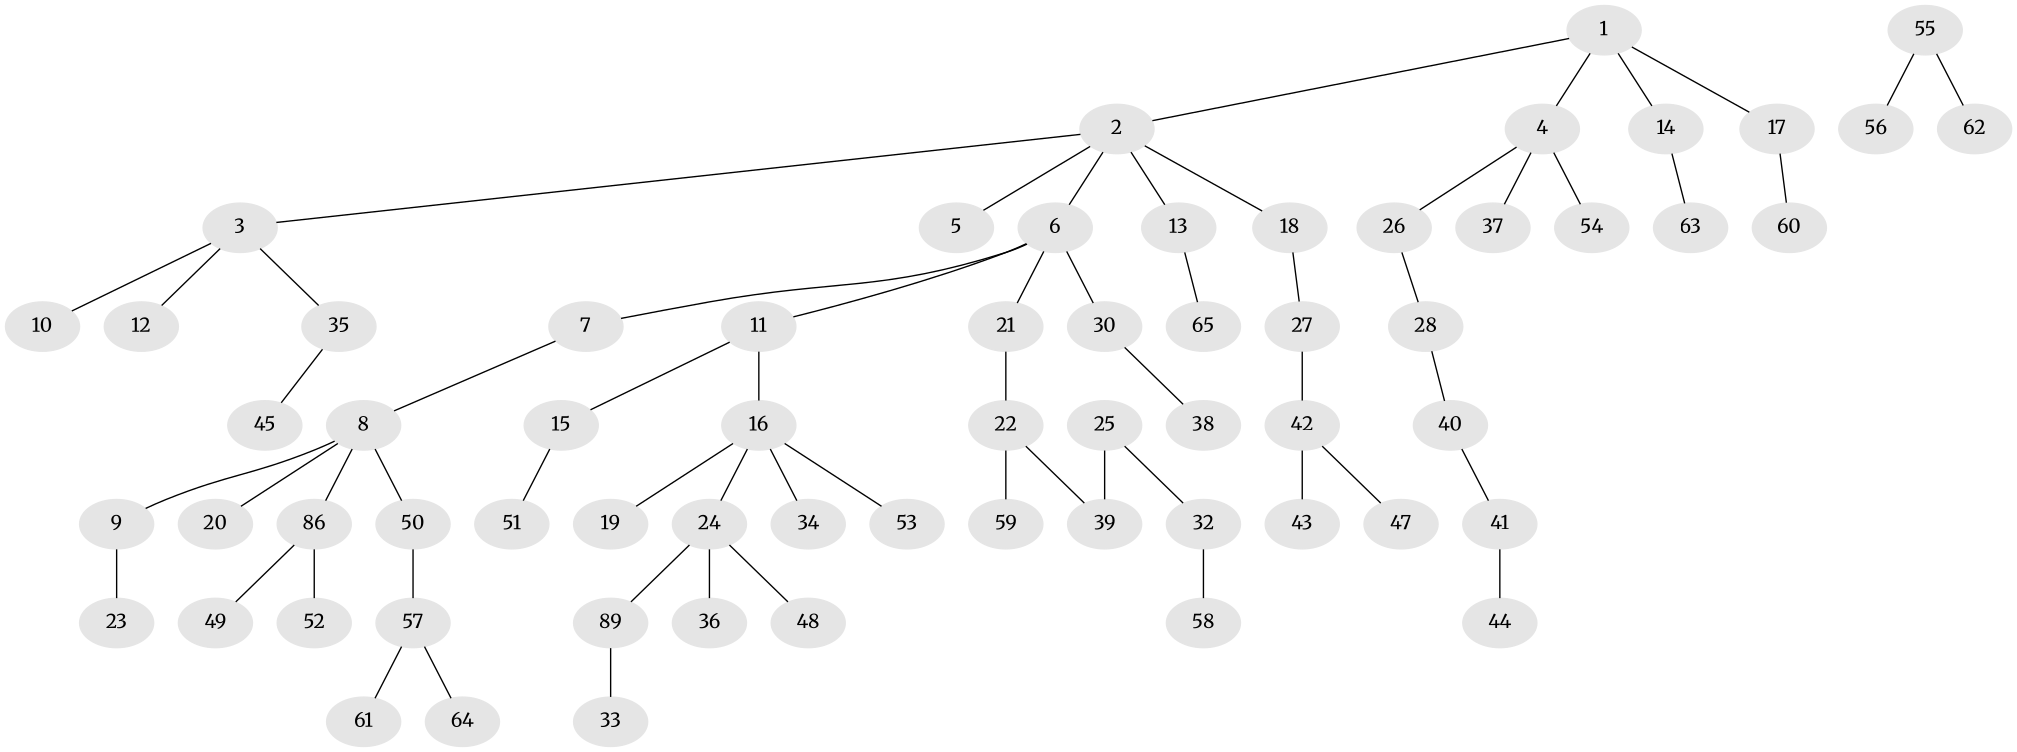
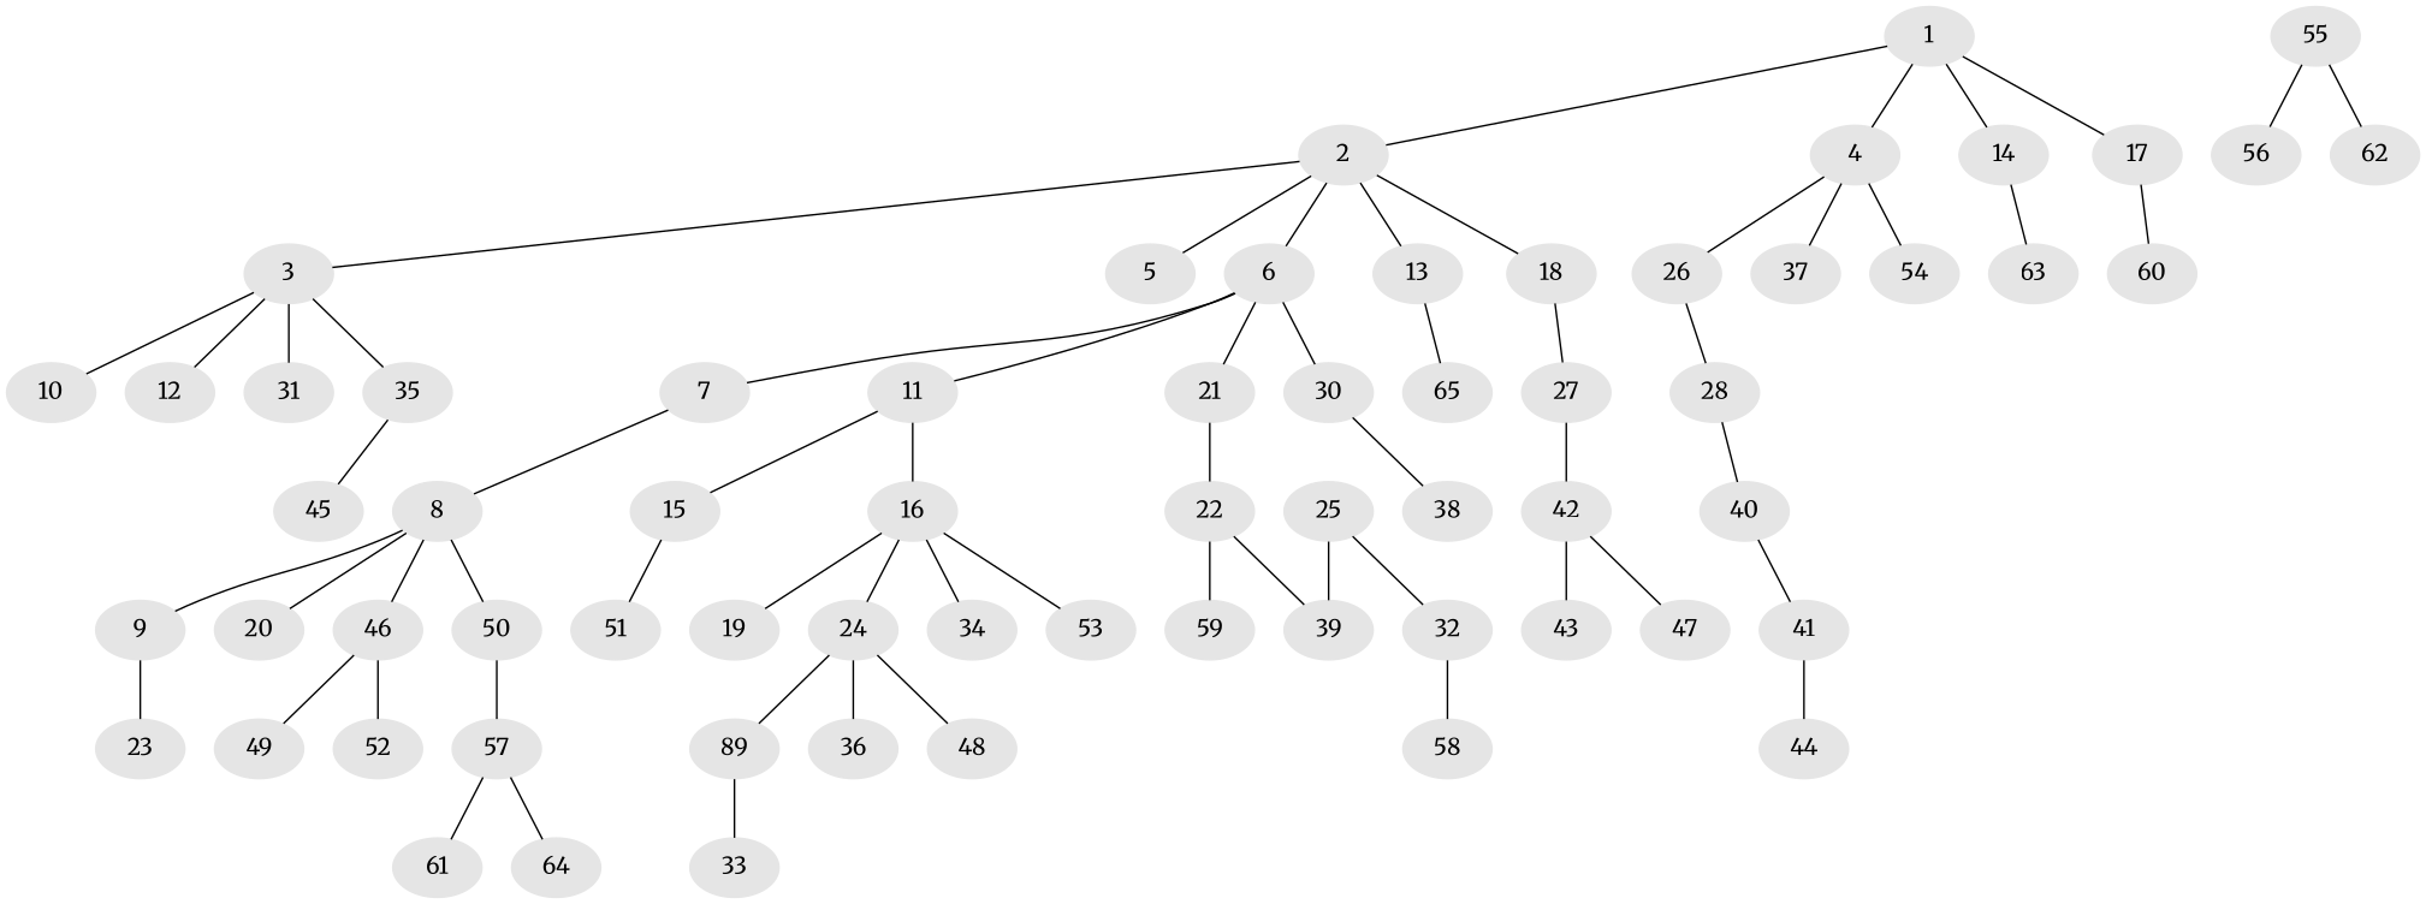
  graph {
    fontname=Merriweather
    node [color=gray90 fontname=Merriweather style=filled]
    edge [fontname=Merriweather weight=1.0]
    1
    2
    4
    14
    17
    3
    5
    6
    13
    18
    26
    37
    54
    63
    60
    10
    12
+   31
    35
    7
    11
    21
    30
    65
    27
    45
    28
    8
    15
    16
    22
    38
    9
    20
-   46 [label=86]
+   46
    50
    23
    49
    52
    57
    51
    19
    24
    34
    53
    n46 [label=89]
    36
    48
    42
    59
    39
    25
    32
    33
    58
    40
    55
    56
    62
    43
    47
    41
    44
    61
    64
    1 -- 2
    1 -- 4
    1 -- 14
    1 -- 17
    2 -- 3
    2 -- 5
    2 -- 6
    2 -- 13
    2 -- 18
    4 -- 26
    4 -- 37
    4 -- 54
    14 -- 63
    17 -- 60
    3 -- 10
    3 -- 12
+   3 -- 31
    3 -- 35
    6 -- 7
    6 -- 11
    6 -- 21
    6 -- 30
    13 -- 65
    18 -- 27
    26 -- 28
    35 -- 45
    7 -- 8
    11 -- 15
    11 -- 16
    21 -- 22
    30 -- 38
    27 -- 42
    28 -- 40
    8 -- 9
    8 -- 20
    8 -- 46
    8 -- 50
    15 -- 51
    16 -- 19
    16 -- 24
    16 -- 34
    16 -- 53
    22 -- 59
    22 -- 39
    9 -- 23
    46 -- 49
    46 -- 52
    50 -- 57
    57 -- 61
    57 -- 64
    24 -- n46
    24 -- 36
    24 -- 48
    n46 -- 33
    42 -- 43
    42 -- 47
    25 -- 39
    25 -- 32
    32 -- 58
    40 -- 41
    55 -- 56
    55 -- 62
    41 -- 44
  }
